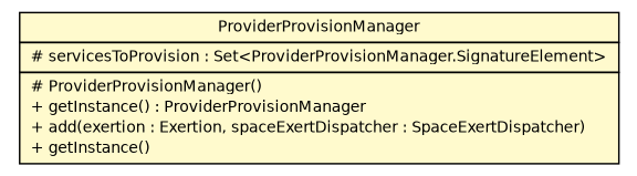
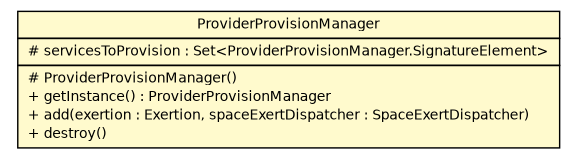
  digraph {
    nodesep=0.25
    ranksep=0.5
-   n1 [fontcolor=black fontname=Helvetica fontsize=10.0 label=<<table title="sorcer.core.dispatch.ProviderProvisionManager" border="0" cellborder="1" cellspacing="0" cellpadding="2" port="p" bgcolor="lemonChiffon" href="./ProviderProvisionManager.html"> 		<tr><td><table border="0" cellspacing="0" cellpadding="1"> <tr><td align="center" balign="center"> ProviderProvisionManager </td></tr> 		</table></td></tr> 		<tr><td><table border="0" cellspacing="0" cellpadding="1"> <tr><td align="left" balign="left"> # servicesToProvision : Set&lt;ProviderProvisionManager.SignatureElement&gt; </td></tr> 		</table></td></tr> 		<tr><td><table border="0" cellspacing="0" cellpadding="1"> <tr><td align="left" balign="left"> # ProviderProvisionManager() </td></tr> <tr><td align="left" balign="left"> + getInstance() : ProviderProvisionManager </td></tr> <tr><td align="left" balign="left"> + add(exertion : Exertion, spaceExertDispatcher : SpaceExertDispatcher) </td></tr> <tr><td align="left" balign="left"> + getInstance() </td></tr> 		</table></td></tr> 		</table>> shape=plaintext]
+   n1 [fontcolor=black fontname=Helvetica fontsize=10.0 label=<<table title="sorcer.core.dispatch.ProviderProvisionManager" border="0" cellborder="1" cellspacing="0" cellpadding="2" port="p" bgcolor="lemonChiffon" href="./ProviderProvisionManager.html"> 		<tr><td><table border="0" cellspacing="0" cellpadding="1"> <tr><td align="center" balign="center"> ProviderProvisionManager </td></tr> 		</table></td></tr> 		<tr><td><table border="0" cellspacing="0" cellpadding="1"> <tr><td align="left" balign="left"> # servicesToProvision : Set&lt;ProviderProvisionManager.SignatureElement&gt; </td></tr> 		</table></td></tr> 		<tr><td><table border="0" cellspacing="0" cellpadding="1"> <tr><td align="left" balign="left"> # ProviderProvisionManager() </td></tr> <tr><td align="left" balign="left"> + getInstance() : ProviderProvisionManager </td></tr> <tr><td align="left" balign="left"> + add(exertion : Exertion, spaceExertDispatcher : SpaceExertDispatcher) </td></tr> <tr><td align="left" balign="left"> + destroy() </td></tr> 		</table></td></tr> 		</table>> shape=plaintext]
  }
